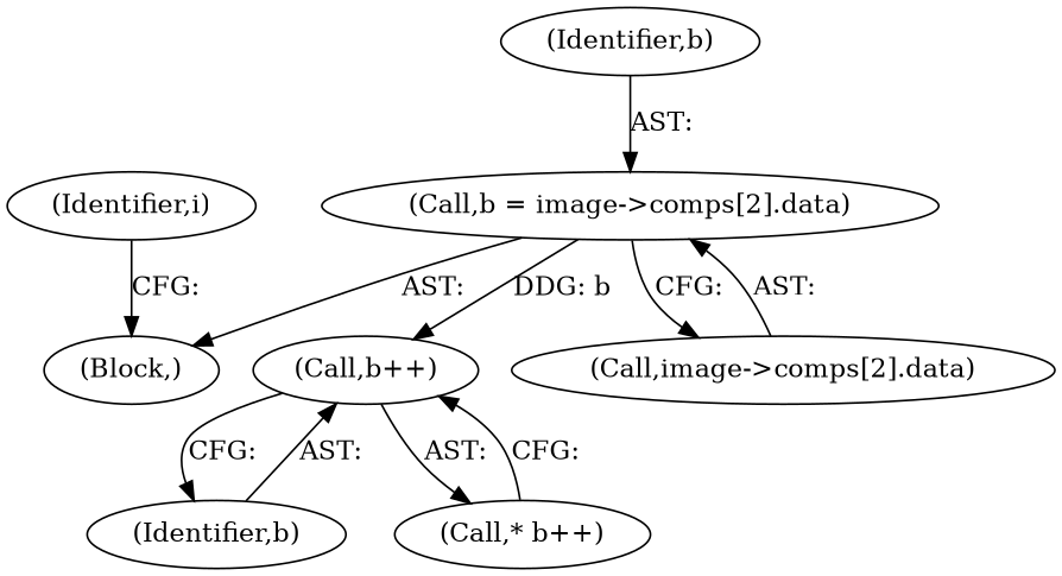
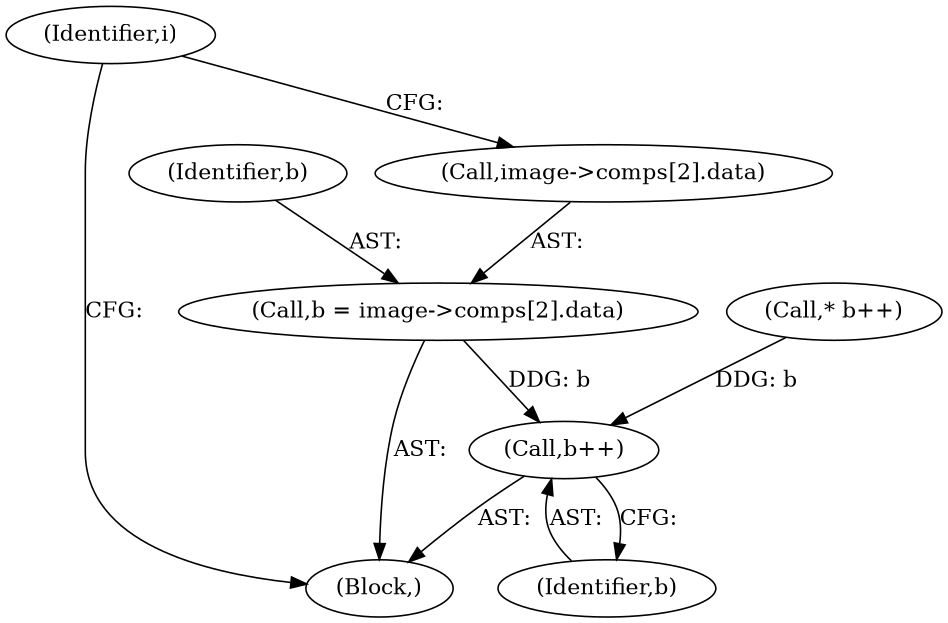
  digraph {
    n1 [label="(Call,b = image->comps[2].data)"]
    n2 [label="(Call,b++)"]
    n3 [label="(Call,image->comps[2].data)"]
    n4 [label="(Block,)"]
    n5 [label="(Identifier,b)"]
    n6 [label="(Call,* b++)"]
    n7 [label="(Identifier,i)"]
    n8 [label="(Identifier,b)"]
    n1 -> n2 [label="DDG: b"]
-   n1 -> n3 [label="CFG: "]
+   n7 -> n3 [label="CFG: "]
    n1 -> n4 [label="AST: "]
    n2 -> n5 [label="CFG: "]
-   n2 -> n6 [label="AST: "]
+   n2 -> n4 [label="AST: "]
    n3 -> n1 [label="AST: "]
    n5 -> n2 [label="AST: "]
-   n6 -> n2 [label="CFG: "]
+   n6 -> n2 [label="DDG: b"]
    n7 -> n4 [label="CFG: "]
    n8 -> n1 [label="AST: "]
  }
